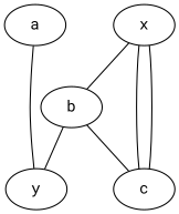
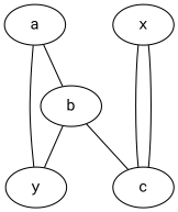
  graph {
    fontname="Roboto Mono"
    node [fontname="Roboto Mono"]
    edge [fontname="Roboto Mono"]
    a
    b
    y
    c
    x
-   x -- b
+   a -- b
    a -- y
    b -- y [w=5.0]
    b -- c
    x -- c [w=10.0]
    x -- c [w=10.3]
  }
